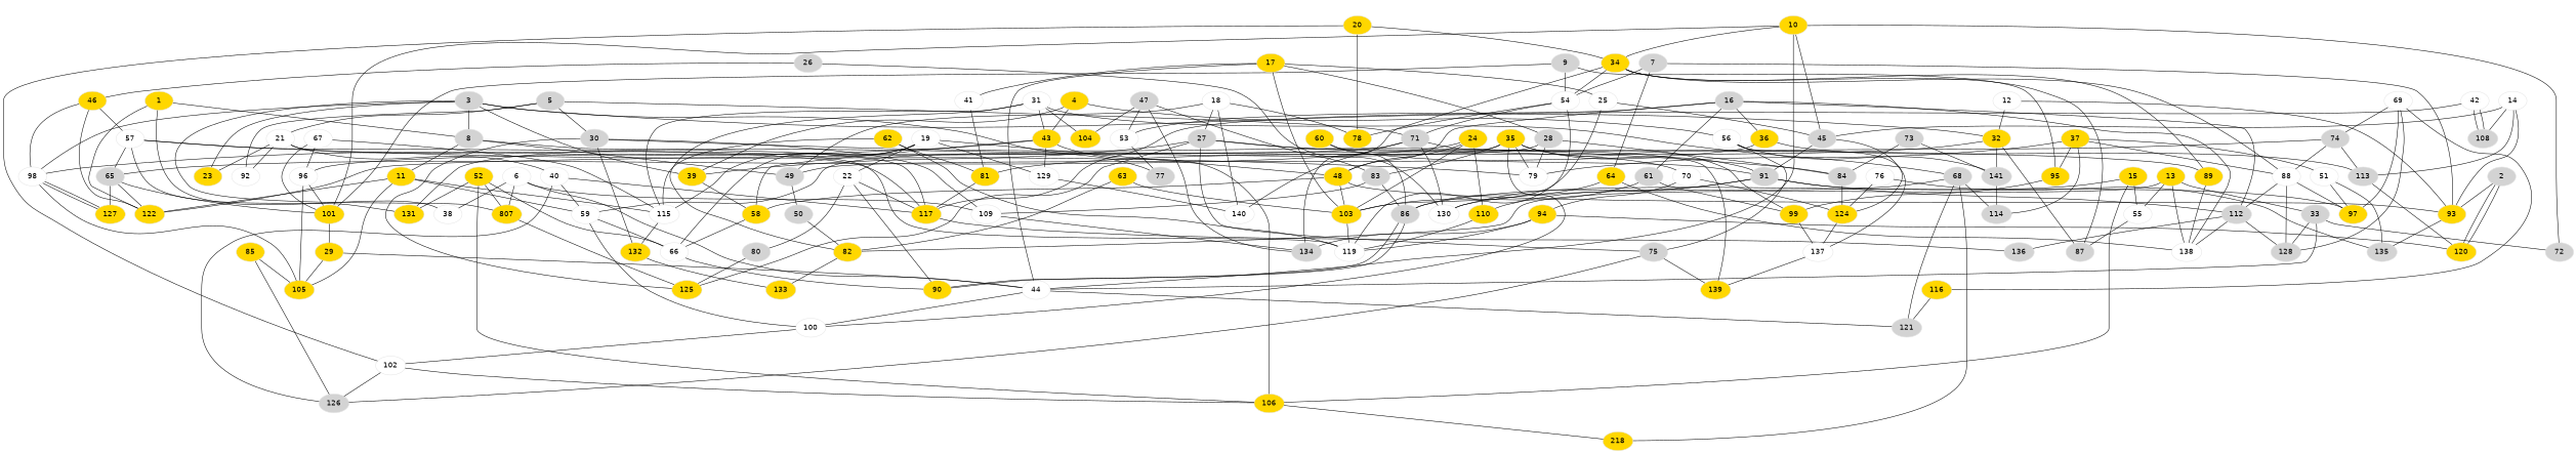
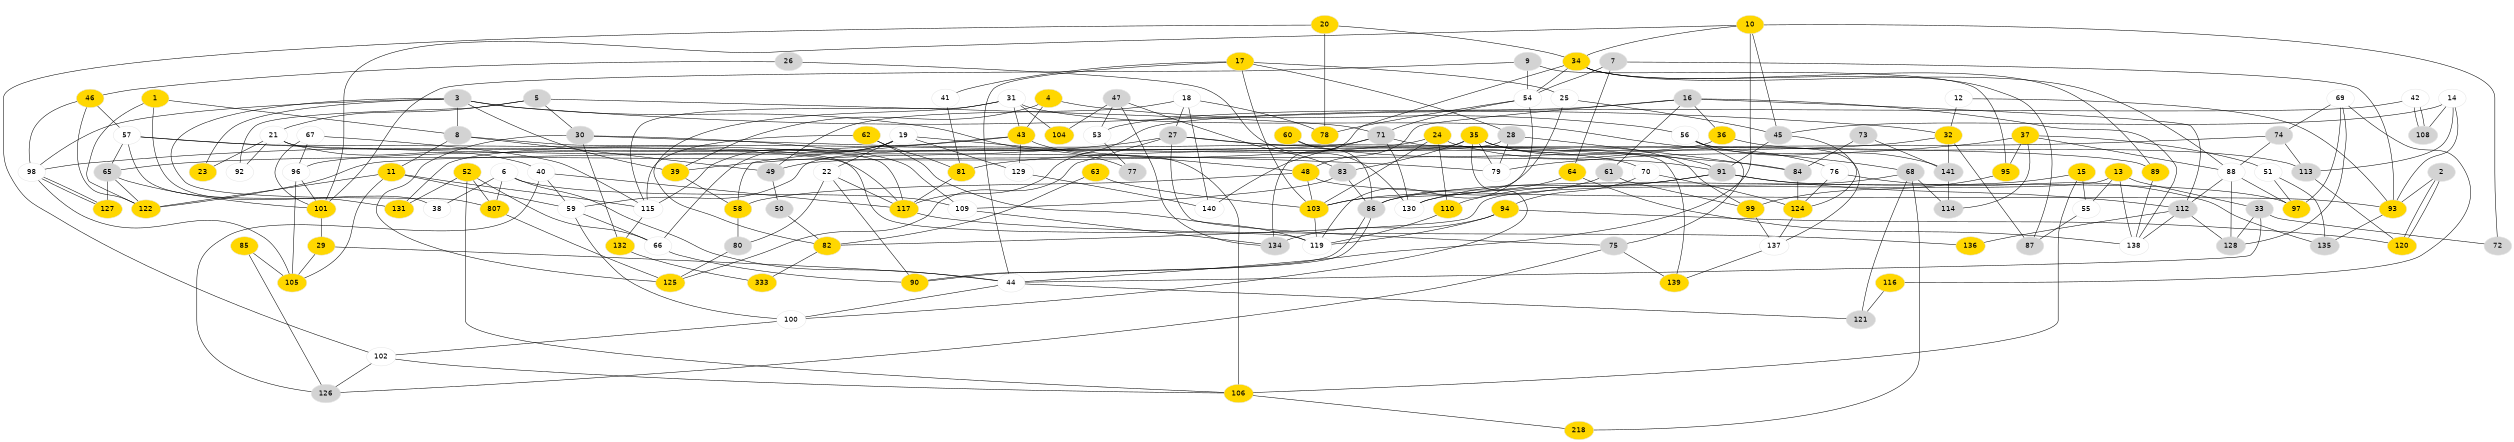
  graph {
    fontname="DejaVu Sans"
    node [color=gray90 fillcolor=gold fontname="DejaVu Sans" style=filled]
    edge [fontname="DejaVu Sans"]
    8 [fillcolor=lightgrey]
    1
    38 [fillcolor=white]
    122
    11
    49 [fillcolor=lightgrey]
    117
    2 [fillcolor=lightgrey]
    93
    120
    135 [fillcolor=lightgrey]
    3 [fillcolor=lightgrey]
    23
    32
    39
    77 [fillcolor=lightgrey]
    n17 [label=807]
    98 [fillcolor=white]
    81
    87 [fillcolor=lightgrey]
    n21 [fillcolor=lightgrey label=141]
    58
    125
    4
    43
    56 [fillcolor=white]
    106
    129 [fillcolor=white]
    75 [fillcolor=lightgrey]
    137 [fillcolor=white]
    5 [fillcolor=lightgrey]
    21 [fillcolor=white]
    30 [fillcolor=lightgrey]
    71 [fillcolor=lightgrey]
    92 [fillcolor=white]
    40 [fillcolor=white]
    119 [fillcolor=white]
    109 [fillcolor=white]
    84 [fillcolor=lightgrey]
    132
    140 [fillcolor=white]
    130 [fillcolor=white]
    96 [fillcolor=white]
    139
    6 [fillcolor=white]
    44 [fillcolor=white]
    100 [fillcolor=white]
    121 [fillcolor=lightgrey]
    134 [fillcolor=lightgrey]
    7 [fillcolor=lightgrey]
    54 [fillcolor=white]
    64
    78
    138 [fillcolor=white]
    86 [fillcolor=lightgrey]
    59 [fillcolor=white]
    105
    115 [fillcolor=white]
    50 [fillcolor=lightgrey]
-   136 [fillcolor=lightgrey]
+   136
    9 [fillcolor=lightgrey]
    95
    101
    99
    29
    10
    34
    45 [fillcolor=lightgrey]
    72 [fillcolor=lightgrey]
    89
    88 [fillcolor=white]
    91 [fillcolor=lightgrey]
    124
    66 [fillcolor=white]
    12 [fillcolor=white]
    33 [fillcolor=lightgrey]
    13
    55 [fillcolor=white]
    82
    128 [fillcolor=lightgrey]
-   133
+   133 [label=333]
    14 [fillcolor=white]
    108 [fillcolor=lightgrey]
    113 [fillcolor=lightgrey]
    15
    61 [fillcolor=lightgrey]
    103
    90
    n89 [label=218]
    16 [fillcolor=lightgrey]
    36
    48
    53 [fillcolor=white]
    112 [fillcolor=lightgrey]
    17
    25 [fillcolor=white]
    28 [fillcolor=lightgrey]
    41 [fillcolor=white]
    79 [fillcolor=white]
    18 [fillcolor=white]
    27 [fillcolor=lightgrey]
    70 [fillcolor=white]
    19 [fillcolor=white]
    22 [fillcolor=white]
    80 [fillcolor=lightgrey]
    20
    102 [fillcolor=white]
    126 [fillcolor=lightgrey]
    24
    65 [fillcolor=lightgrey]
    76 [fillcolor=white]
    110
    127
    26 [fillcolor=lightgrey]
    46
    57 [fillcolor=white]
    94
    31 [fillcolor=white]
    68 [fillcolor=lightgrey]
    104
    114 [fillcolor=lightgrey]
    97
    35
    83 [fillcolor=lightgrey]
    131
    37
    51 [fillcolor=white]
    42 [fillcolor=white]
    47 [fillcolor=lightgrey]
    52
    60
    62
    63
    67 [fillcolor=white]
    69 [fillcolor=white]
    74 [fillcolor=lightgrey]
    116
    73 [fillcolor=lightgrey]
    85
    8 -- 11
    8 -- 49
    8 -- 117
    1 -- 8
    1 -- 38
    1 -- 122
    11 -- 122
    11 -- 59
    11 -- 105
    11 -- 115
    49 -- 50
    117 -- 136
    2 -- 93
    2 -- 120
    2 -- 120
    93 -- 135
    3 -- 8
    3 -- 23
    3 -- 32
    3 -- 39
    3 -- 77
    3 -- n17
    3 -- 98
    32 -- 81
    32 -- 87
    32 -- n21
    39 -- 58
    n17 -- 125
    98 -- 105
    98 -- 127
    98 -- 127
    81 -- 117
    n21 -- 114
-   58 -- 66
+   58 -- 80
    4 -- 39
    4 -- 43
    4 -- 56
    43 -- 98
    43 -- 58
    43 -- 106
    43 -- 129
    56 -- n21
    56 -- 75
    56 -- 137
    106 -- n89
    129 -- 140
    75 -- 139
    75 -- 126
    137 -- 139
    5 -- 21
    5 -- 30
    5 -- 71
    5 -- 92
    21 -- 23
    21 -- 92
    21 -- 40
    21 -- 119
    30 -- 125
    30 -- 109
    30 -- 84
    30 -- 132
    71 -- 140
    71 -- 130
    71 -- 96
    71 -- 139
    40 -- 117
    40 -- 59
    40 -- 126
    109 -- 134
    84 -- 124
    132 -- 133
    96 -- 105
    96 -- 101
    6 -- 38
    6 -- n17
    6 -- 109
    6 -- 44
    44 -- 100
    44 -- 121
    100 -- 102
    7 -- 93
    7 -- 54
    7 -- 64
    54 -- 71
    54 -- 119
    54 -- 78
    64 -- 138
    64 -- 86
    86 -- 90
    86 -- 90
    59 -- 100
    59 -- 66
    115 -- 132
    50 -- 82
    9 -- 54
    9 -- 95
    9 -- 101
    95 -- 99
    101 -- 29
    99 -- 137
    29 -- 44
    29 -- 105
    10 -- 44
    10 -- 101
    10 -- 34
    10 -- 45
    10 -- 72
    34 -- 87
    34 -- 134
    34 -- 54
    34 -- 89
    34 -- 88
    45 -- 91
    45 -- 124
    89 -- 138
    88 -- 128
    88 -- 112
    88 -- 97
    91 -- 130
    91 -- 112
    91 -- 110
    91 -- 97
    124 -- 137
    66 -- 90
    12 -- 93
    12 -- 32
    33 -- 44
    33 -- 72
    33 -- 128
    13 -- 138
    13 -- 33
    13 -- 55
    13 -- 82
    55 -- 87
    82 -- 133
    14 -- 93
    14 -- 45
    14 -- 108
    14 -- 113
    113 -- 120
    15 -- 106
    15 -- 86
    15 -- 55
    61 -- 99
    61 -- 103
    103 -- 119
    16 -- 138
    16 -- 61
    16 -- 36
    16 -- 48
    16 -- 53
    16 -- 112
    36 -- 49
    36 -- 113
    48 -- 93
    48 -- 58
    48 -- 103
    53 -- 77
    112 -- 138
    112 -- 136
    112 -- 128
    17 -- 44
    17 -- 103
    17 -- 25
    17 -- 28
    17 -- 41
    25 -- 45
    25 -- 103
    28 -- 84
    28 -- 59
    28 -- 79
    41 -- 81
    18 -- 49
    18 -- 140
    18 -- 78
    18 -- 27
    27 -- 39
    27 -- 125
    27 -- 75
    27 -- 89
    27 -- 70
    70 -- 124
    70 -- 94
    19 -- 129
    19 -- 115
    19 -- 66
    19 -- 48
    19 -- 22
    22 -- 117
    22 -- 90
    22 -- 80
    80 -- 125
    20 -- 78
    20 -- 34
    20 -- 102
    102 -- 106
    102 -- 126
    24 -- 103
    24 -- 65
-   24 -- 48
+   24 -- 76
    24 -- 110
    65 -- 122
    65 -- 101
    65 -- 127
    76 -- 135
    76 -- 124
    110 -- 119
    26 -- 130
    26 -- 46
    46 -- 122
    46 -- 98
    46 -- 57
    57 -- 117
    57 -- 79
    57 -- 65
    57 -- 131
    94 -- 120
    94 -- 119
    94 -- 134
    31 -- 43
    31 -- 115
    31 -- 82
    31 -- 68
    31 -- 104
    68 -- 130
    68 -- 121
    68 -- n89
    68 -- 114
    35 -- 100
    35 -- 99
    35 -- 91
    35 -- 79
    35 -- 83
    35 -- 131
    83 -- 109
    83 -- 86
    37 -- 95
    37 -- 88
    37 -- 79
    37 -- 114
    37 -- 51
    51 -- 135
    51 -- 97
    42 -- 117
    42 -- 108
    42 -- 108
    47 -- 134
    47 -- 53
    47 -- 104
    47 -- 83
    52 -- n17
    52 -- 106
    52 -- 66
    52 -- 131
    60 -- 86
    60 -- 91
    62 -- 81
    62 -- 119
    62 -- 115
    63 -- 82
    63 -- 103
    67 -- 96
    67 -- 115
    67 -- 101
    69 -- 128
    69 -- 97
    69 -- 74
    69 -- 116
    74 -- 122
    74 -- 88
    74 -- 113
    116 -- 121
    73 -- n21
    73 -- 84
    85 -- 105
    85 -- 126
  }
